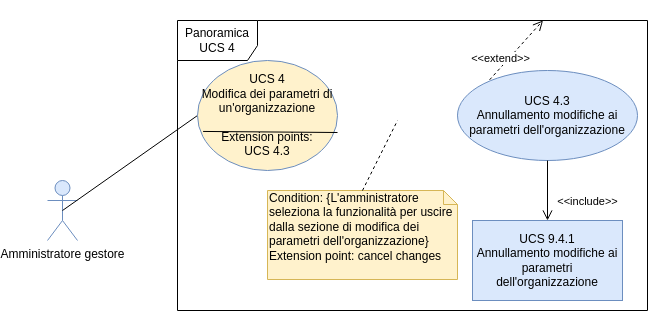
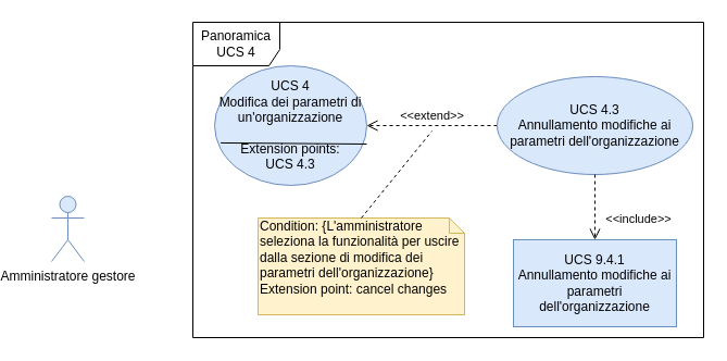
  <mxCell id="0" />
  <mxCell id="1" parent="0" />
  <mxCell id="2" value="Panoramica UCS 4&lt;br&gt;" style="shape=umlFrame;whiteSpace=wrap;html=1;width=80;height=40;" parent="1" vertex="1"><mxGeometry x="150" y="20" width="470" height="290" as="geometry" /></mxCell>
  <mxCell id="3" value="Amministratore gestore" style="shape=umlActor;verticalLabelPosition=bottom;labelBackgroundColor=#ffffff;verticalAlign=top;html=1;fillColor=#dae8fc;strokeColor=#6c8ebf;" parent="1" vertex="1"><mxGeometry x="20" y="180" width="30" height="60" as="geometry" /></mxCell>
- <mxCell id="4" value="" style="endArrow=none;html=1;exitX=0.5;exitY=0.5;exitDx=0;exitDy=0;exitPerimeter=0;entryX=0;entryY=0.5;entryDx=0;entryDy=0;" parent="1" source="3" target="5" edge="1"><mxGeometry width="50" height="50" relative="1" as="geometry"><mxPoint x="160" y="220" as="sourcePoint" /><mxPoint x="210" y="170" as="targetPoint" /></mxGeometry></mxCell>
- <mxCell id="5" value="UCS 4&lt;br&gt;Modifica dei parametri di un'organizzazione&lt;br&gt;&lt;br&gt;Extension points:&lt;br&gt;UCS 4.3" style="ellipse;whiteSpace=wrap;html=1;fillColor=#fff2cc;strokeColor=#6c8ebf;" parent="1" vertex="1"><mxGeometry x="170" y="60" width="140" height="110" as="geometry" /></mxCell>
- <mxCell id="6" value="&amp;lt;&amp;lt;extend&amp;gt;&amp;gt;" style="html=1;verticalAlign=bottom;endArrow=open;dashed=1;endSize=8;exitX=0;exitY=0.5;exitDx=0;exitDy=0;" parent="1" source="7" target="2" edge="1"><mxGeometry relative="1" as="geometry"><mxPoint x="510" y="140" as="sourcePoint" /><mxPoint x="430" y="140" as="targetPoint" /></mxGeometry></mxCell>
+ <mxCell id="5" value="UCS 4&lt;br&gt;Modifica dei parametri di un'organizzazione&lt;br&gt;&lt;br&gt;Extension points:&lt;br&gt;UCS 4.3" style="ellipse;whiteSpace=wrap;html=1;fillColor=#dae8fc;strokeColor=#6c8ebf;" parent="1" vertex="1"><mxGeometry x="170" y="60" width="140" height="110" as="geometry" /></mxCell>
+ <mxCell id="6" value="&amp;lt;&amp;lt;extend&amp;gt;&amp;gt;" style="html=1;verticalAlign=bottom;endArrow=open;dashed=1;endSize=8;exitX=0;exitY=0.5;exitDx=0;exitDy=0;entryX=1;entryY=0.5;entryDx=0;entryDy=0;" parent="1" source="7" target="5" edge="1"><mxGeometry relative="1" as="geometry"><mxPoint x="510" y="140" as="sourcePoint" /><mxPoint x="430" y="140" as="targetPoint" /></mxGeometry></mxCell>
  <mxCell id="7" value="UCS 4.3&lt;br&gt;Annullamento modifiche ai parametri dell'organizzazione" style="ellipse;whiteSpace=wrap;html=1;fillColor=#dae8fc;strokeColor=#6c8ebf;" parent="1" vertex="1"><mxGeometry x="430" y="70" width="180" height="90" as="geometry" /></mxCell>
- <mxCell id="8" value="&amp;lt;&amp;lt;include&amp;gt;&amp;gt;" style="html=1;verticalAlign=bottom;endArrow=open;dashed=0;endSize=8;exitX=0.5;exitY=1;exitDx=0;exitDy=0;entryX=0.5;entryY=0;entryDx=0;entryDy=0;" parent="1" source="7" target="9" edge="1"><mxGeometry x="0.667" y="40" relative="1" as="geometry"><mxPoint x="440" y="125" as="sourcePoint" /><mxPoint x="330" y="125" as="targetPoint" /><mxPoint as="offset" /></mxGeometry></mxCell>
+ <mxCell id="8" value="&amp;lt;&amp;lt;include&amp;gt;&amp;gt;" style="html=1;verticalAlign=bottom;endArrow=open;dashed=1;endSize=8;exitX=0.5;exitY=1;exitDx=0;exitDy=0;entryX=0.5;entryY=0;entryDx=0;entryDy=0;" parent="1" source="7" target="9" edge="1"><mxGeometry x="0.667" y="40" relative="1" as="geometry"><mxPoint x="440" y="125" as="sourcePoint" /><mxPoint x="330" y="125" as="targetPoint" /><mxPoint as="offset" /></mxGeometry></mxCell>
  <mxCell id="9" value="UCS 9.4.1&lt;br&gt;Annullamento modifiche ai parametri dell'organizzazione" style="whiteSpace=wrap;html=1;fillColor=#dae8fc;strokeColor=#6c8ebf;rounded=0;" parent="1" vertex="1"><mxGeometry x="445" y="220" width="150" height="80" as="geometry" /></mxCell>
- <mxCell id="10" value="Condition: {L'amministratore seleziona la funzionalità per uscire dalla sezione di modifica dei parametri dell'organizzazione}&lt;br&gt;Extension point: cancel changes" style="shape=note;whiteSpace=wrap;html=1;size=14;verticalAlign=top;align=left;spacingTop=-6;fillColor=#fff2cc;strokeColor=#d6b656;" parent="1" vertex="1"><mxGeometry x="240" y="190" width="190" height="89" as="geometry" /></mxCell>
+ <mxCell id="10" value="Condition: {L'amministratore seleziona la funzionalità per uscire dalla sezione di modifica dei parametri dell'organizzazione}&lt;br&gt;Extension point: cancel changes" style="shape=note;whiteSpace=wrap;html=1;size=14;verticalAlign=top;align=left;spacingTop=-6;fillColor=#fff2cc;strokeColor=#d6b656;" parent="1" vertex="1"><mxGeometry x="210" y="200" width="190" height="89" as="geometry" /></mxCell>
  <mxCell id="11" value="" style="endArrow=none;dashed=1;html=1;exitX=0.5;exitY=0;exitDx=0;exitDy=0;exitPerimeter=0;" parent="1" source="10" edge="1"><mxGeometry width="50" height="50" relative="1" as="geometry"><mxPoint x="350" y="190" as="sourcePoint" /><mxPoint x="370" y="120" as="targetPoint" /></mxGeometry></mxCell>
  <mxCell id="12" value="" style="endArrow=none;html=1;exitX=0.04;exitY=0.645;exitDx=0;exitDy=0;exitPerimeter=0;" parent="1" source="5" edge="1"><mxGeometry width="50" height="50" relative="1" as="geometry"><mxPoint x="180" y="110" as="sourcePoint" /><mxPoint x="310" y="132" as="targetPoint" /></mxGeometry></mxCell>
